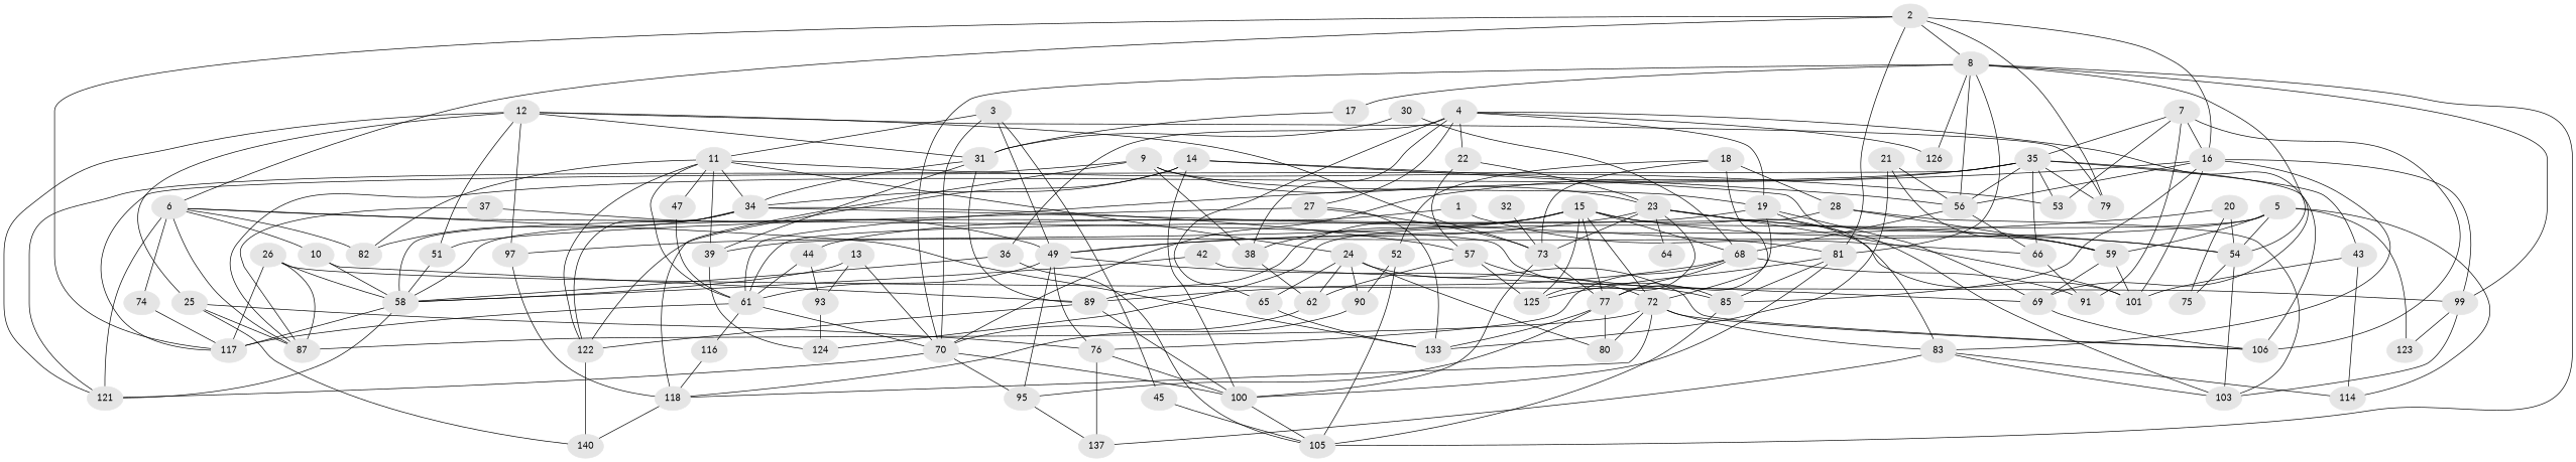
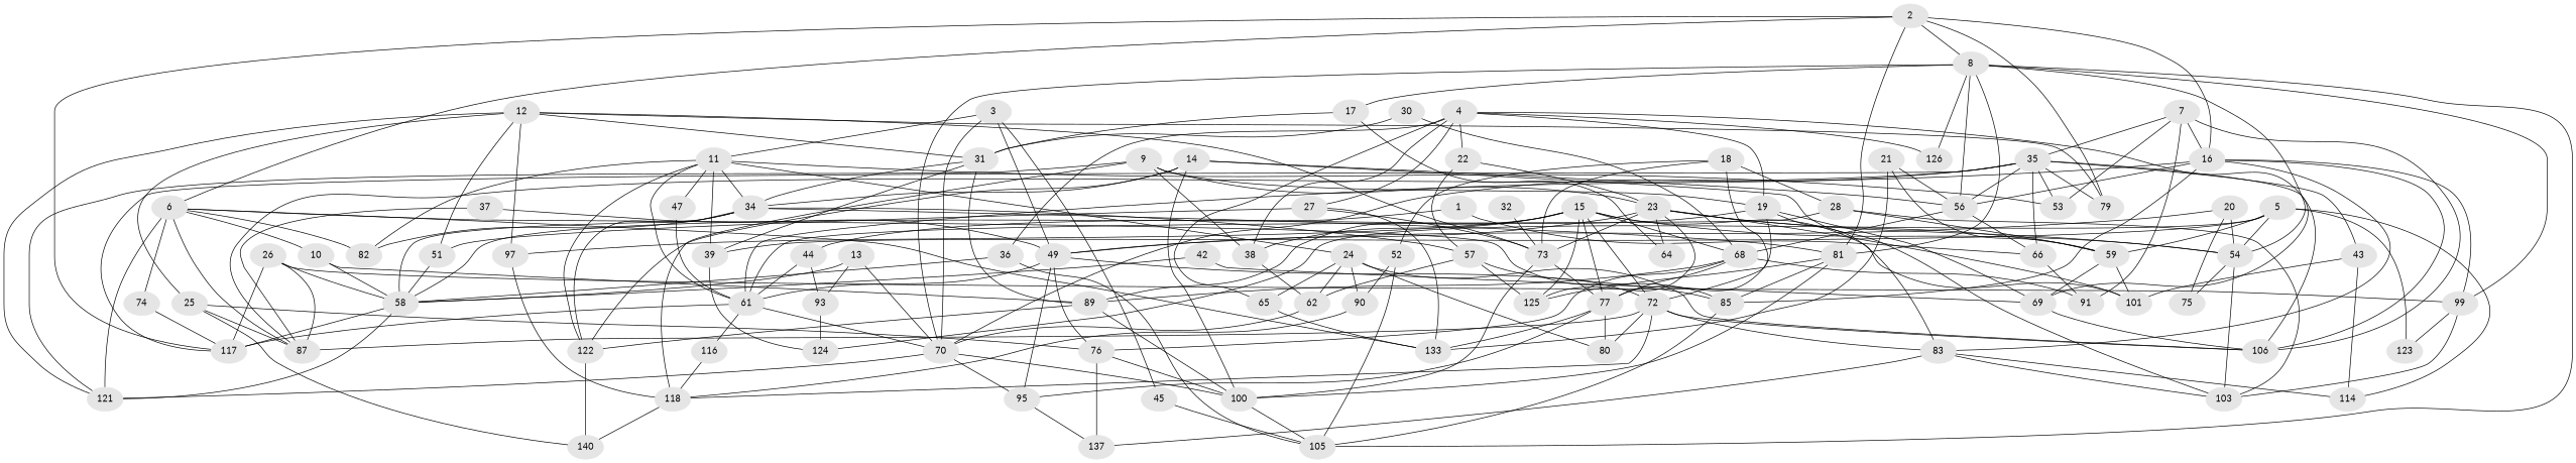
  graph {
    fontname=Lato
    node [color=gray90 fontname=Lato style=filled]
    edge [fontname=Lato]
    58 [super="+92"]
    117 [super="+138"]
    121
    1
    66
    91
    2 [super="+104"]
    6 [super="+63"]
    8 [super="+33"]
    16 [super="+129"]
    79
    81 [super="+94"]
    10 [super="+71"]
    74
    82
    85 [super="+110"]
    87 [super="+88"]
    133
    70 [super="+108"]
    126
    54
    17
    56 [super="+130"]
    99
    105 [super="+136"]
    106
    61 [super="+86"]
    83 [super="+119"]
    100 [super="+109"]
    125
    3 [super="+112"]
    11 [super="+78"]
    45
    49 [super="+107"]
    39 [super="+102"]
    53
    24 [super="+41"]
    34 [super="+67"]
    47
    122
    76
    95
    4 [super="+40"]
    19 [super="+46"]
    22
    27
    36
    65 [super="+127"]
    69 [super="+132"]
    38
    77
    44
    23 [super="+96"]
    57
    25 [super="+113"]
    140
    51
    73 [super="+98"]
    5 [super="+29"]
    59
    114
    123
    124
    103 [super="+120"]
    75
    101 [super="+128"]
    89 [super="+135"]
    7
    35 [super="+48"]
    43
    31 [super="+84"]
    64
    68 [super="+134"]
    9 [super="+55"]
    118
    62
    80
    90 [super="+131"]
    116
    12 [super="+115"]
    97
    13
    93
    14
    15 [super="+60"]
    72 [super="+139"]
    137
    18 [super="+111"]
    28
    52
    20
    21
    26
    30
    32
    37
    42
    58 -- 117 [weight=2]
    58 -- 121
    1 -- 58
    1 -- 66
    66 -- 91
    2 -- 117
    2 -- 6
    2 -- 8
    2 -- 16
    2 -- 79
    2 -- 81
    6 -- 121
    6 -- 10
    6 -- 74
    6 -- 82
    6 -- 85
    6 -- 87
    6 -- 133
    8 -- 81
    8 -- 70
    8 -- 126
    8 -- 54
    8 -- 17
    8 -- 56
    8 -- 99
    8 -- 105
    16 -- 85
    16 -- 56
    16 -- 99
-   16 -- 101
+   16 -- 106
    16 -- 61
    16 -- 83
    81 -- 85
    81 -- 100
    81 -- 125
    10 -- 58
    10 -- 89
    74 -- 117
    85 -- 105
    70 -- 121
    70 -- 100
    70 -- 95
    54 -- 103
    54 -- 75
    17 -- 31
+   17 -- 64
    56 -- 66
    56 -- 68
    99 -- 123
    99 -- 103
    61 -- 117
    61 -- 70
    61 -- 116
    83 -- 114
    83 -- 103
    83 -- 137
    100 -- 105
    3 -- 70
    3 -- 11
    3 -- 45
    3 -- 49
    11 -- 82
    11 -- 61
    11 -- 39
    11 -- 53
    11 -- 24
    11 -- 34
    11 -- 47
    11 -- 122
    45 -- 105
    49 -- 85
    49 -- 61
    49 -- 76
    49 -- 95
    39 -- 124
    24 -- 106
    24 -- 65
    24 -- 62
    24 -- 80
    24 -- 90
    34 -- 58
    34 -- 81
    34 -- 82
    34 -- 122
    34 -- 57
    47 -- 61
    122 -- 140
    76 -- 100
    76 -- 137
    95 -- 137
    4 -- 126
    4 -- 19
    4 -- 22
    4 -- 27
    4 -- 36
    4 -- 65
    4 -- 69
    4 -- 38
    19 -- 83
    19 -- 69
    19 -- 77
    19 -- 44
    22 -- 23
    22 -- 57
    27 -- 133
    27 -- 51
    27 -- 73
    36 -- 58
    36 -- 105
    65 -- 133
    69 -- 106
    38 -- 62
    77 -- 133
    77 -- 95
    77 -- 80
    44 -- 61
    44 -- 93
    23 -- 54
    23 -- 125
    23 -- 49
    23 -- 73
    23 -- 59
    23 -- 101
    23 -- 64
    57 -- 125
    57 -- 62
    57 -- 72
    25 -- 87
    25 -- 76
    25 -- 140
    51 -- 58
    73 -- 100
    73 -- 77
    5 -- 54
    5 -- 39
    5 -- 59
    5 -- 114
    5 -- 123
    5 -- 124
    59 -- 69
    59 -- 101
    89 -- 100
    89 -- 122
    7 -- 91
    7 -- 16
    7 -- 106
    7 -- 53
    7 -- 35
    35 -- 117
    35 -- 66
    35 -- 79
    35 -- 87
    35 -- 70
    35 -- 56
    35 -- 106
    35 -- 53
    35 -- 43
    43 -- 114
    43 -- 101
    31 -- 39
    31 -- 34
    31 -- 89
    68 -- 91
    68 -- 76
    68 -- 77
    68 -- 89
    9 -- 121
    9 -- 19
    9 -- 38
    9 -- 23
    9 -- 118
    118 -- 140
    62 -- 70
    90 -- 118
    116 -- 118
    12 -- 121
    12 -- 79
    12 -- 25
    12 -- 51
    12 -- 73
    12 -- 31
    12 -- 97
    97 -- 118
    13 -- 58
    13 -- 70
    13 -- 93
    93 -- 124
    14 -- 56
    14 -- 100
    14 -- 34
    14 -- 122
    14 -- 103
    15 -- 54
    15 -- 125
    15 -- 38 [weight=2]
    15 -- 77
    15 -- 101
    15 -- 89
    15 -- 68
    15 -- 97
    15 -- 72
    72 -- 87
    72 -- 106
    72 -- 83
    72 -- 118
    72 -- 80
    18 -- 73
    18 -- 72
    18 -- 28
    18 -- 52
    28 -- 61
    28 -- 59
    28 -- 103
    52 -- 105
    52 -- 90
    20 -- 54
    20 -- 49
    20 -- 75
    21 -- 133
    21 -- 56
    21 -- 59
    26 -- 58
    26 -- 117
    26 -- 87
    26 -- 99
    30 -- 31
    30 -- 68
    32 -- 73
    37 -- 87
    37 -- 49 [weight=2]
    42 -- 58
    42 -- 69
  }
